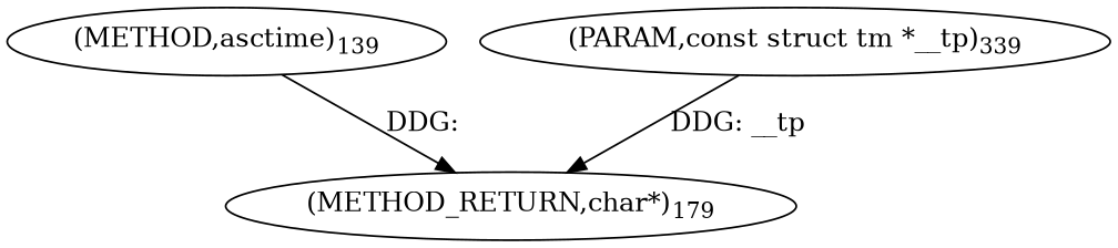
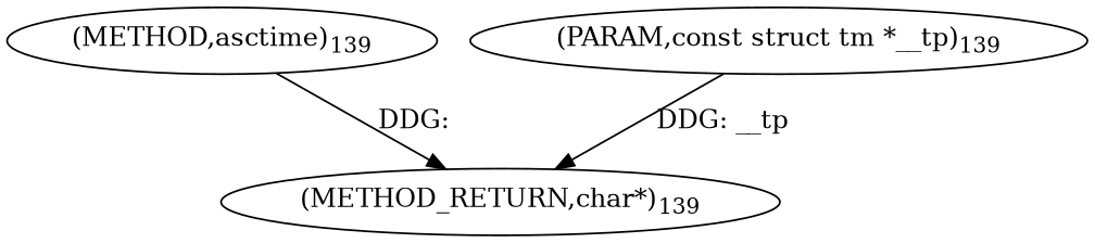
  digraph {
    n1 [label=<(METHOD,asctime)<SUB>139</SUB>>]
-   n2 [label=<(METHOD_RETURN,char*)<SUB>179</SUB>>]
-   n3 [label=<(PARAM,const struct tm *__tp)<SUB>339</SUB>>]
+   n2 [label=<(METHOD_RETURN,char*)<SUB>139</SUB>>]
+   n3 [label=<(PARAM,const struct tm *__tp)<SUB>139</SUB>>]
    n1 -> n2 [label="DDG: "]
    n3 -> n2 [label="DDG: __tp"]
  }
